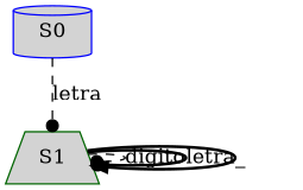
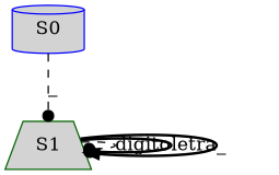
  digraph {
    rankdir=TB
    node [style=filled fillcolor=lightgrey]
    edge [style=dashed arrowhead=dot]
    S1 [shape=trapezium color=darkgreen]
    S0 [color=blue shape=cylinder]
    S1 -> S1 [label=digito]
    S1 -> S1 [label=letra style=bold]
    S1 -> S1 [label=_ style=bold arrowhead=normal]
-   S0 -> S1 [label=letra]
+   S0 -> S1 [label=_]
  }
